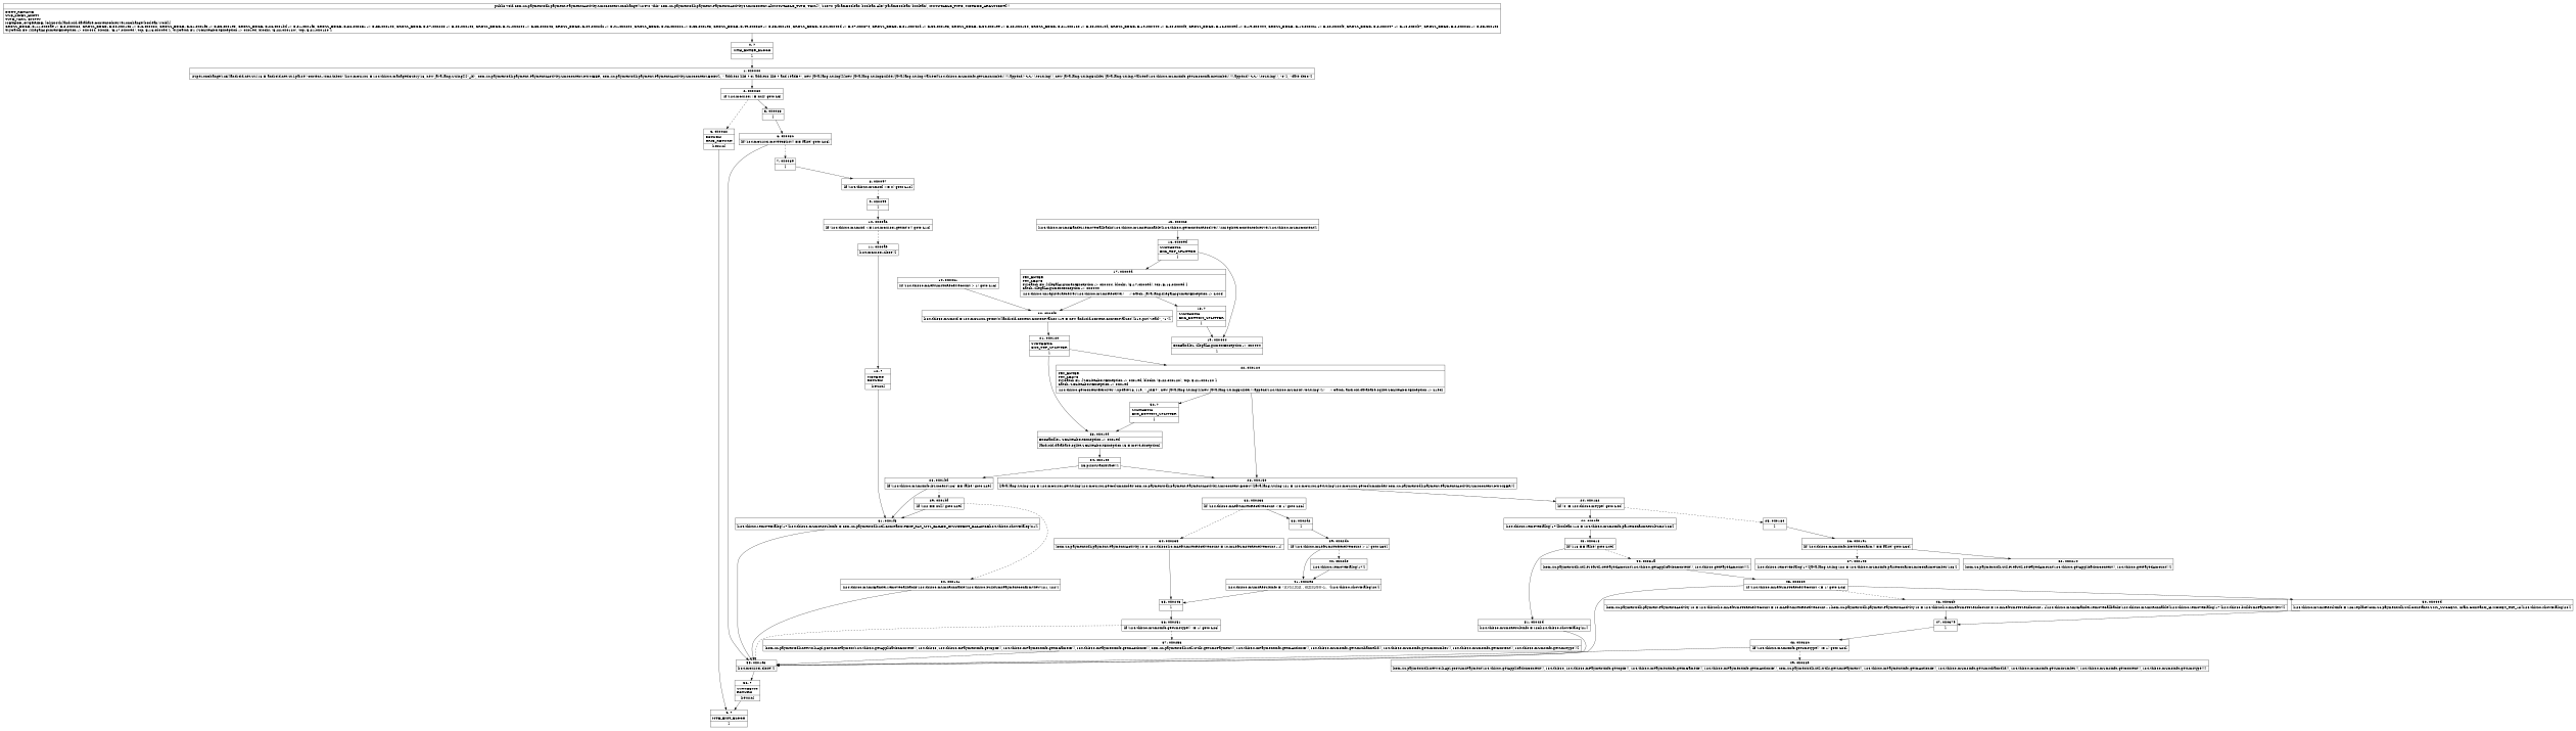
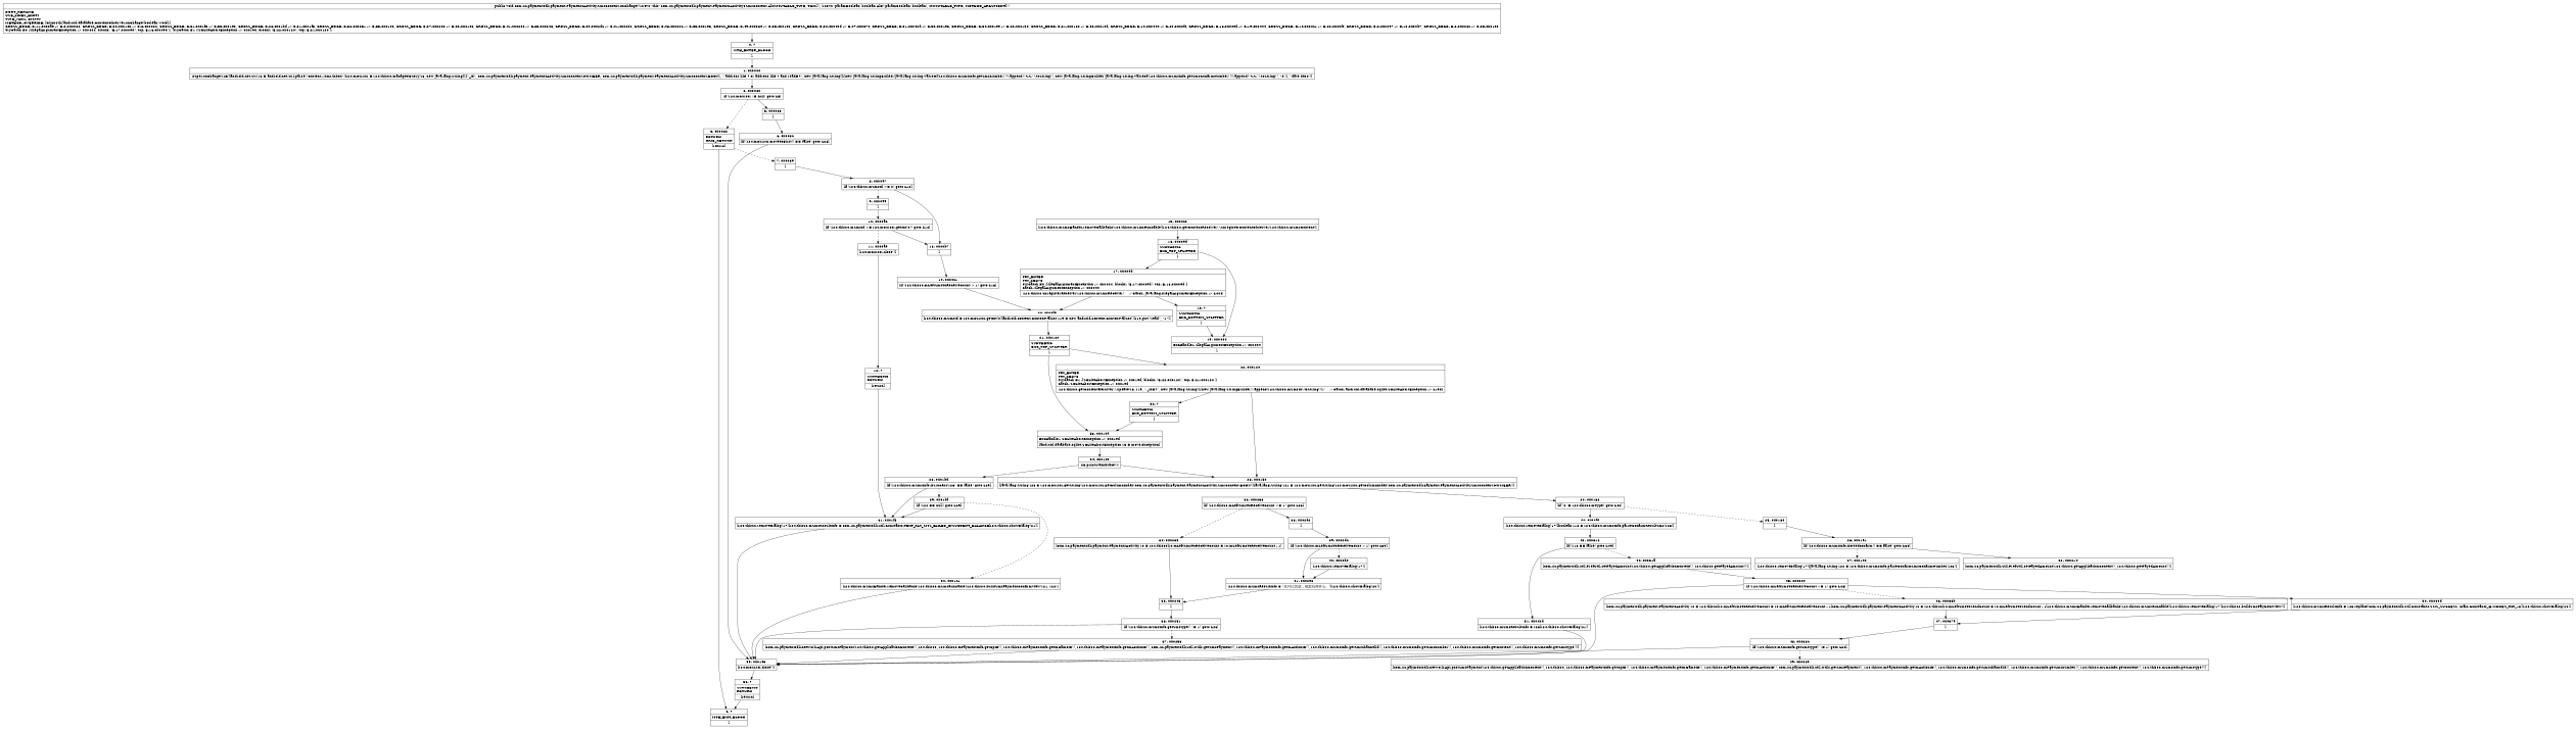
  digraph {
    node [shape=record]
    n1 [label="{0\:\ ?|MTH_ENTER_BLOCK\l|l}"]
    n2 [label="{1\:\ 0x0000|lsuper.onChange(r25)landroid.net.Uri r6 = android.net.Uri.parse(\"content:\/\/sms\/inbox\")lr24.mCursor = r24.this$0.managedQuery(r6, new java.lang.String[]\{\"_id\", com.uc.paymentsdk.payment.PaymentsActivity.SmsContent.NUMBER, com.uc.paymentsdk.payment.PaymentsActivity.SmsContent.BODY\}, \" address like ? or address like ? and read=?\", new java.lang.String[]\{new java.lang.StringBuilder(java.lang.String.valueOf(r24.this$0.mSmsInfo.getSmsnumber())).append(\"%%\").toString(), new java.lang.StringBuilder(java.lang.String.valueOf(r24.this$0.mSmsInfo.getSmsConfirmNumber())).append(\"%%\").toString(), \"0\"\}, \"date desc\")l}"]
    n3 [label="{2\:\ 0x0080|lif (r24.mCursor != null) goto L5l}"]
    n4 [label="{3\:\ 0x0082|RETURN\lORIG_RETURN\l|lreturnl}"]
    n5 [label="{5\:\ 0x0083|l}"]
    n6 [label="{4\:\ ?|MTH_EXIT_BLOCK\l|l}"]
    n7 [label="{6\:\ 0x008c|lif (r24.mCursor.moveToFirst() == false) goto L26l}"]
    n8 [label="{7\:\ 0x008e|l}"]
    n9 [label="{55\:\ 0x01e3|lr24.mCursor.close()l}"]
    n10 [label="{8\:\ 0x0097|lif (r24.this$0.mSmsId \<= 0) goto L12l}"]
    n11 [label="{56\:\ ?|SYNTHETIC\lRETURN\l|lreturnl}"]
    n12 [label="{9\:\ 0x0099|l}"]
+   n13 [label="{13\:\ 0x00b7|l}"]
    n14 [label="{10\:\ 0x00ac|lif (r24.this$0.mSmsId \<= r24.mCursor.getInt(0)) goto L12l}"]
    n15 [label="{14\:\ 0x00c1|lif (r24.this$0.mLeftSmsToReceiveCount \> 1) goto L16l}"]
    n16 [label="{11\:\ 0x00ae|lr24.mCursor.close()l}"]
-   n17 [label="{12\:\ ?|METHOD\lRETURN\l|lreturnl}"]
+   n17 [label="{12\:\ ?|SYNTHETIC\lRETURN\l|lreturnl}"]
    n18 [label="{31\:\ 0x01f5|lr24.this$0.removeDialog(17)lr24.this$0.mSmsResultInfo = com.uc.paymentsdk.util.Constants.TEXT_PAY_SMS_FAILED_INSUFFENT_BALANCElr24.this$0.showDialog(21)l}"]
    n19 [label="{20\:\ 0x00fe|lr24.this$0.mSmsId = r24.mCursor.getInt(0)landroid.content.ContentValues r19 = new android.content.ContentValues()lr19.put(\"read\", \"1\")l}"]
    n20 [label="{15\:\ 0x00c3|lr24.this$0.mSmsHander.removeCallbacks(r24.this$0.mSmsRunnable)lr24.this$0.getContentResolver().unregisterContentObserver(r24.this$0.mSmsContent)l}"]
    n21 [label="{16\:\ 0x00ed|SYNTHETIC\lEXC_TOP_SPLITTER\l|l}"]
    n22 [label="{21\:\ 0x0120|SYNTHETIC\lEXC_TOP_SPLITTER\l|l}"]
    n23 [label="{17\:\ 0x00ed|TRY_ENTER\lTRY_LEAVE\lTryCatch #0 \{IllegalArgumentException \-\> 0x0444, blocks: (B:17:0x00ed), top: B:16:0x00ed \}\lCatch: IllegalArgumentException \-\> 0x0444\l|lr24.this$0.unregisterReceiver(r24.this$0.mSmsReceiver)     \/\/ Catch: java.lang.IllegalArgumentException \-\> L444l}"]
    n24 [label="{19\:\ 0x0444|ExcHandler: IllegalArgumentException \-\> 0x0444\l|l}"]
    n25 [label="{18\:\ ?|SYNTHETIC\lEXC_BOTTOM_SPLITTER\l|l}"]
    n26 [label="{22\:\ 0x0120|TRY_ENTER\lTRY_LEAVE\lTryCatch #1 \{SQLiteAbortException \-\> 0x01ed, blocks: (B:22:0x0120), top: B:21:0x0120 \}\lCatch: SQLiteAbortException \-\> 0x01ed\l|lr24.this$0.getContentResolver().update(r6, r19, \" _id=?\", new java.lang.String[]\{new java.lang.StringBuilder().append(r24.this$0.mSmsId).toString()\})     \/\/ Catch: android.database.sqlite.SQLiteAbortException \-\> L1edl}"]
    n27 [label="{53\:\ 0x01ed|ExcHandler: SQLiteAbortException \-\> 0x01ed\l|landroid.database.sqlite.SQLiteAbortException r5 = move\-exceptionl}"]
    n28 [label="{23\:\ 0x0150|ljava.lang.String r23 = r24.mCursor.getString(r24.mCursor.getColumnIndex(com.uc.paymentsdk.payment.PaymentsActivity.SmsContent.BODY))ljava.lang.String r21 = r24.mCursor.getString(r24.mCursor.getColumnIndex(com.uc.paymentsdk.payment.PaymentsActivity.SmsContent.NUMBER))l}"]
    n29 [label="{52\:\ ?|SYNTHETIC\lEXC_BOTTOM_SPLITTER\l|l}"]
    n30 [label="{54\:\ 0x01ee|lr5.printStackTrace()l}"]
    n31 [label="{24\:\ 0x0182|lif (4 != r24.this$0.mType) goto L40l}"]
    n32 [label="{25\:\ 0x0184|l}"]
    n33 [label="{42\:\ 0x02fe|lr24.this$0.removeDialog(17)lboolean r18 = r24.this$0.mSmsInfo.parseConfirmResultSms(r23)l}"]
    n34 [label="{26\:\ 0x0191|lif (r24.this$0.mSmsInfo.isNeedconfirm() == false) goto L30l}"]
    n35 [label="{43\:\ 0x0318|lif (r18 == false) goto L49l}"]
    n36 [label="{27\:\ 0x0193|lr24.this$0.removeDialog(17)ljava.lang.String r22 = r24.this$0.mSmsInfo.parseConfirmSmsConfirmNumber(r23)l}"]
    n37 [label="{32\:\ 0x0214|lcom.uc.paymentsdk.util.PrefUtil.setPayedAmount(r24.this$0.getApplicationContext(), r24.this$0.getPayedAmount())l}"]
    n38 [label="{28\:\ 0x01bd|lif (r24.this$0.mSmsInfo.isSuccess(r23) == false) goto L29l}"]
    n39 [label="{29\:\ 0x01bf|lif (r22 == null) goto L29l}"]
    n40 [label="{30\:\ 0x01c1|lr24.this$0.mSmsHander.removeCallbacks(r24.this$0.mSmsRunnable)lr24.this$0.buildSmsPaymentConfirmView(r21, r22)l}"]
    n41 [label="{33\:\ 0x0233|lif (r24.this$0.mLeftSmsToReceiveCount \<= 1) goto L36l}"]
    n42 [label="{34\:\ 0x0235|lcom.uc.paymentsdk.payment.PaymentsActivity r0 = r24.this$0lr0.mLeftSmsToReceiveCount = r0.mLeftSmsToReceiveCount \- 1l}"]
    n43 [label="{38\:\ 0x02d2|l}"]
    n44 [label="{35\:\ 0x0243|l}"]
    n45 [label="{39\:\ 0x02dc|lif (r24.this$0.mLeftSmsToReceiveCount \> 1) goto L39l}"]
    n46 [label="{36\:\ 0x0251|lif (r24.this$0.mSmsInfo.getSmstype() != 1) goto L26l}"]
    n47 [label="{37\:\ 0x0253|lcom.uc.paymentsdk.network.Api.postSmsPayment(r24.this$0.getApplicationContext(), r24.this$0, r24.this$0.mPaymentInfo.getCpID(), r24.this$0.mPaymentInfo.getmGameID(), r24.this$0.mPaymentInfo.getmActionID(), com.uc.paymentsdk.util.Utils.getSmsPayment(), r24.this$0.mPaymentInfo.getmActionID(), r24.this$0.mSmsInfo.getSmschannelid(), r24.this$0.mSmsInfo.getSmsnumber(), r24.this$0.mSmsInfo.getContent(), r24.this$0.mSmsInfo.getSmstype())l}"]
    n48 [label="{40\:\ 0x02de|lr24.this$0.removeDialog(17)l}"]
    n49 [label="{41\:\ 0x02e8|lr24.this$0.mSmsResultInfo = \"支付已完成，祝您玩得开心。\"lr24.this$0.showDialog(20)l}"]
    n50 [label="{44\:\ 0x031a|lcom.uc.paymentsdk.util.PrefUtil.setPayedAmount(r24.this$0.getApplicationContext(), r24.this$0.getPayedAmount())l}"]
    n51 [label="{51\:\ 0x042d|lr24.this$0.mSmsResultInfo = r23lr24.this$0.showDialog(21)l}"]
    n52 [label="{45\:\ 0x0339|lif (r24.this$0.mLeftSmsToReceiveCount \<= 1) goto L48l}"]
    n53 [label="{46\:\ 0x033b|lcom.uc.paymentsdk.payment.PaymentsActivity r0 = r24.this$0lr0.mLeftSmsToReceiveCount = r0.mLeftSmsToReceiveCount \- 1lcom.uc.paymentsdk.payment.PaymentsActivity r0 = r24.this$0lr0.mLeftSmsToSendCount = r0.mLeftSmsToSendCount \- 1lr24.this$0.mSmsHander.removeCallbacks(r24.this$0.mSmsRunnable)lr24.this$0.removeDialog(17)lr24.this$0.buildSmsPaymentView()l}"]
    n54 [label="{50\:\ 0x040d|lr24.this$0.mSmsResultInfo = r23.replace(com.uc.paymentsdk.util.Constants.SMS_SUCCESS, main.Constants_H.MONEY_TXT_18)lr24.this$0.showDialog(20)l}"]
    n55 [label="{47\:\ 0x037e|l}"]
    n56 [label="{48\:\ 0x038c|lif (r24.this$0.mSmsInfo.getSmstype() != 1) goto L26l}"]
    n57 [label="{49\:\ 0x038e|lcom.uc.paymentsdk.network.Api.postSmsPayment(r24.this$0.getApplicationContext(), r24.this$0, r24.this$0.mPaymentInfo.getCpID(), r24.this$0.mPaymentInfo.getmGameID(), r24.this$0.mPaymentInfo.getmActionID(), com.uc.paymentsdk.util.Utils.getSmsPayment(), r24.this$0.mPaymentInfo.getmActionID(), r24.this$0.mSmsInfo.getSmschannelid(), r24.this$0.mSmsInfo.getSmsnumber(), r24.this$0.mSmsInfo.getContent(), r24.this$0.mSmsInfo.getSmstype())l}"]
    n58 [label="{public void com.uc.paymentsdk.payment.PaymentsActivity.SmsContent.onChange((r24v0 'this' com.uc.paymentsdk.payment.PaymentsActivity$SmsContent A[IMMUTABLE_TYPE, THIS]), (r25v0 'paramBoolean' boolean A[D('paramBoolean' boolean), IMMUTABLE_TYPE, METHOD_ARGUMENT]))  | DONT_RENAME\lUSE_LINES_HINTS\lTYPE_VARS: EMPTY\lMETHOD_OVERRIDE: [ClspMth\{android.database.ContentObserver.onChange(boolean):void\}]\lCROSS_EDGE: B:11:0x00ae \-\> B:3:0x0082, CROSS_EDGE: B:55:0x01e3 \-\> B:3:0x0082, CROSS_EDGE: B:31:0x01f5 \-\> B:55:0x01e3, CROSS_EDGE: B:28:0x01bd \-\> B:31:0x01f5, CROSS_EDGE: B:36:0x0251 \-\> B:55:0x01e3, CROSS_EDGE: B:37:0x0253 \-\> B:55:0x01e3, CROSS_EDGE: B:41:0x02e8 \-\> B:35:0x0243, CROSS_EDGE: B:39:0x02dc \-\> B:41:0x02e8, CROSS_EDGE: B:48:0x038c \-\> B:55:0x01e3, CROSS_EDGE: B:49:0x038e \-\> B:55:0x01e3, CROSS_EDGE: B:50:0x040d \-\> B:47:0x037e, CROSS_EDGE: B:51:0x042d \-\> B:55:0x01e3, CROSS_EDGE: B:54:0x01ee \-\> B:23:0x0150, CROSS_EDGE: B:21:0x0120 \-\> B:53:0x01ed, CROSS_EDGE: B:19:0x0444 \-\> B:20:0x00fe, CROSS_EDGE: B:16:0x00ed \-\> B:19:0x0444, CROSS_EDGE: B:14:0x00c1 \-\> B:20:0x00fe, CROSS_EDGE: B:8:0x0097 \-\> B:13:0x00b7, CROSS_EDGE: B:6:0x008c \-\> B:55:0x01e3\lTryCatch #0 \{IllegalArgumentException \-\> 0x0444, blocks: (B:17:0x00ed), top: B:16:0x00ed \}, TryCatch #1 \{SQLiteAbortException \-\> 0x01ed, blocks: (B:22:0x0120), top: B:21:0x0120 \}\l}"]
    n1 -> n2
    n2 -> n3
    n3 -> n4 [style=dashed]
    n3 -> n5
    n4 -> n6
    n5 -> n7
-   n7 -> n8 [style=dashed]
+   n4 -> n8 [style=dashed]
    n7 -> n9
    n8 -> n10
    n9 -> n11
    n10 -> n12 [style=dashed]
+   n10 -> n13
    n11 -> n6
    n12 -> n14
+   n13 -> n15
+   n14 -> n13
    n14 -> n16 [style=dashed]
    n15 -> n19
    n16 -> n17
    n17 -> n18
    n18 -> n9
    n19 -> n22
    n20 -> n21
    n21 -> n23
    n21 -> n24
    n22 -> n26
    n22 -> n27
    n23 -> n19
    n23 -> n25
    n25 -> n24
    n26 -> n28
    n26 -> n29
    n27 -> n30
    n28 -> n31
    n29 -> n27
    n30 -> n28
    n30 -> n38
    n31 -> n32 [style=dashed]
    n31 -> n33
    n32 -> n34
    n33 -> n35
    n34 -> n36 [style=dashed]
    n34 -> n37
    n35 -> n50 [style=dashed]
    n35 -> n51
    n38 -> n18
    n38 -> n39 [style=dashed]
    n39 -> n18
    n39 -> n40 [style=dashed]
    n40 -> n9
    n41 -> n42 [style=dashed]
    n41 -> n43
    n42 -> n44
    n43 -> n45
    n44 -> n46
    n45 -> n48 [style=dashed]
    n45 -> n49
-   n46 -> n9 [style=dashed]
+   n46 -> n9
    n46 -> n47 [style=dashed]
    n47 -> n9
    n48 -> n49
    n49 -> n44
    n50 -> n52
    n51 -> n9
    n52 -> n9
    n52 -> n53 [style=dashed]
    n52 -> n54
    n53 -> n55
    n54 -> n55
    n55 -> n56
    n56 -> n9
    n56 -> n57 [style=dashed]
    n58 -> n1
  }
